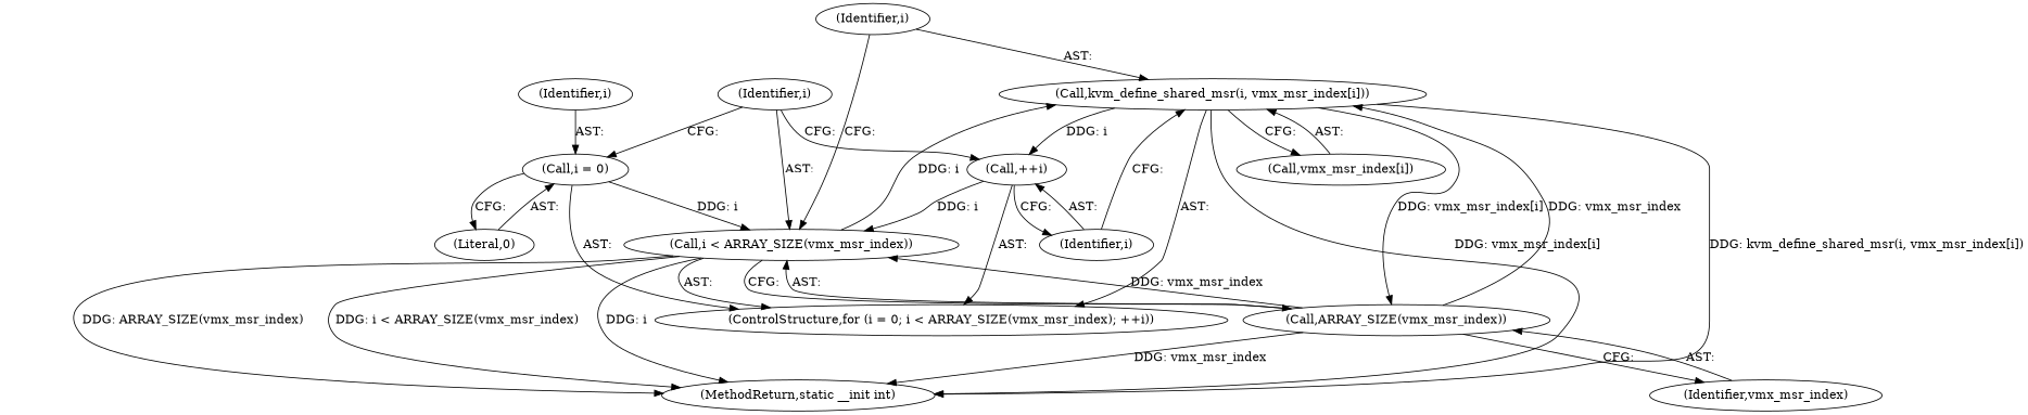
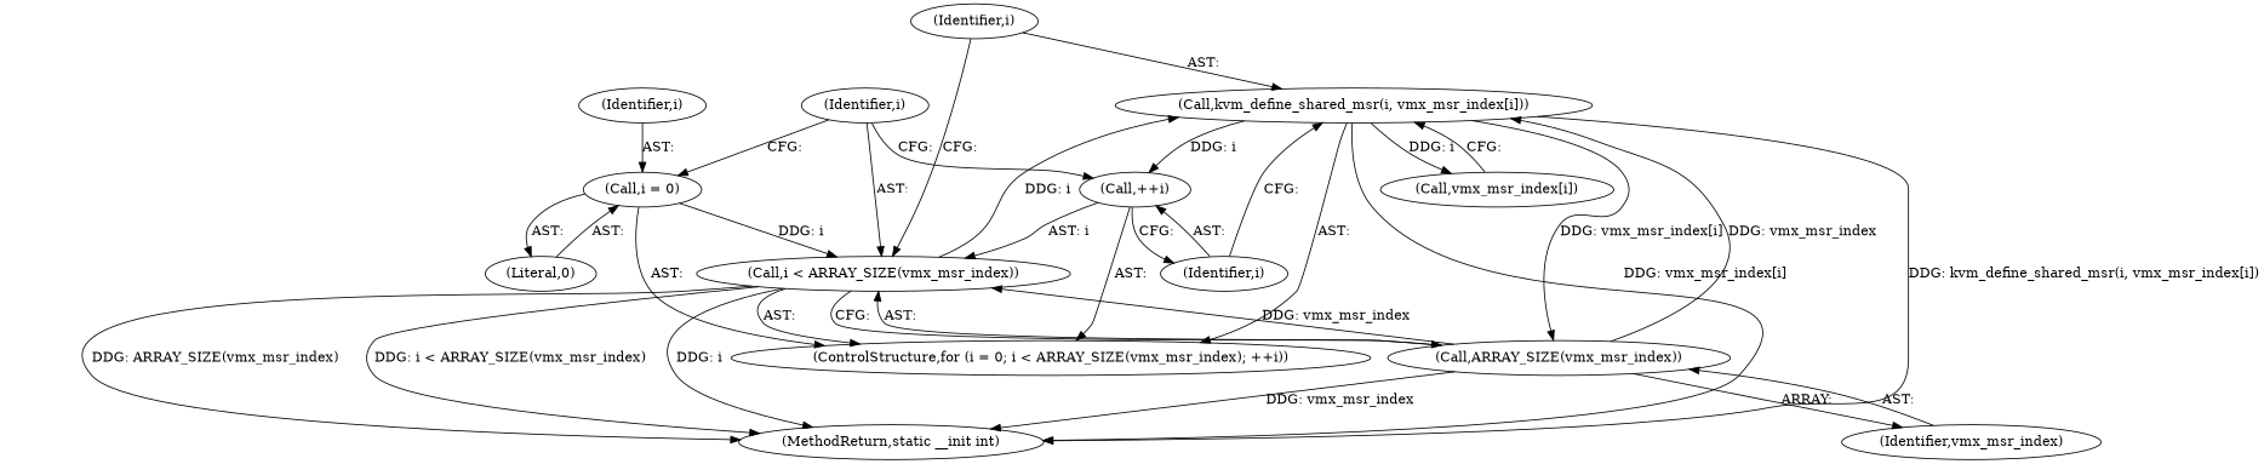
  digraph {
    n1 [label="(Call,kvm_define_shared_msr(i, vmx_msr_index[i]))"]
    n2 [label="(Call,++i)"]
    n3 [label="(Call,ARRAY_SIZE(vmx_msr_index))"]
    n4 [label="(ControlStructure,for (i = 0; i < ARRAY_SIZE(vmx_msr_index); ++i))"]
    n5 [label="(MethodReturn,static __init int)"]
    n6 [label="(Call,vmx_msr_index[i])"]
    n7 [label="(Call,i < ARRAY_SIZE(vmx_msr_index))"]
    n8 [label="(Identifier,i)"]
    n9 [label="(Identifier,vmx_msr_index)"]
    n10 [label="(Call,i = 0)"]
    n11 [label="(Literal,0)"]
    n12 [label="(Identifier,i)"]
    n13 [label="(Identifier,i)"]
    n14 [label="(Identifier,i)"]
    n1 -> n2 [label="DDG: i"]
    n1 -> n3 [label="DDG: vmx_msr_index[i]"]
    n1 -> n4 [label="AST: "]
    n1 -> n5 [label="DDG: kvm_define_shared_msr(i, vmx_msr_index[i])"]
    n1 -> n5 [label="DDG: vmx_msr_index[i]"]
-   n1 -> n6 [label="CFG: "]
+   n1 -> n6 [label="DDG: i"]
    n2 -> n4 [label="AST: "]
-   n2 -> n7 [label="DDG: i"]
+   n2 -> n7 [label="AST: i"]
    n2 -> n8 [label="CFG: "]
    n3 -> n1 [label="DDG: vmx_msr_index"]
    n3 -> n5 [label="DDG: vmx_msr_index"]
    n3 -> n7 [label="AST: "]
    n3 -> n7 [label="DDG: vmx_msr_index"]
-   n3 -> n9 [label="CFG: "]
-   n6 -> n1 [label="AST: "]
+   n3 -> n9 [label="ARRAY: "]
+   n6 -> n1 [label="CFG: "]
    n7 -> n1 [label="DDG: i"]
    n7 -> n3 [label="CFG: "]
    n7 -> n4 [label="AST: "]
    n7 -> n5 [label="DDG: ARRAY_SIZE(vmx_msr_index)"]
    n7 -> n5 [label="DDG: i < ARRAY_SIZE(vmx_msr_index)"]
    n7 -> n5 [label="DDG: i"]
    n8 -> n1 [label="CFG: "]
    n8 -> n2 [label="AST: "]
    n9 -> n3 [label="AST: "]
    n10 -> n4 [label="AST: "]
    n10 -> n7 [label="DDG: i"]
-   n10 -> n11 [label="CFG: "]
+   n10 -> n11 [label="AST: "]
    n11 -> n10 [label="AST: "]
    n12 -> n1 [label="AST: "]
    n12 -> n7 [label="CFG: "]
    n13 -> n2 [label="CFG: "]
    n13 -> n7 [label="AST: "]
    n13 -> n10 [label="CFG: "]
    n14 -> n10 [label="AST: "]
  }
